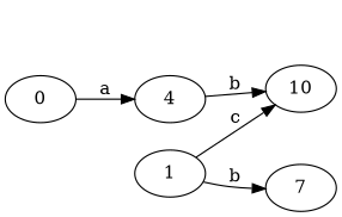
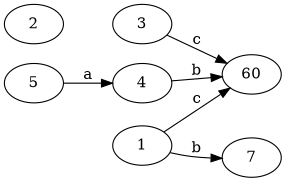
  strict digraph {
    rankdir=LR
-   10
-   0
+   3
+   10 [label=60]
+   0 [label=5]
    4
    1
    7
+   2
+   3 -> 10 [label=c]
    0 -> 4 [label=a]
    4 -> 10 [label=b]
    1 -> 10 [label=c]
    1 -> 7 [label=b]
  }
